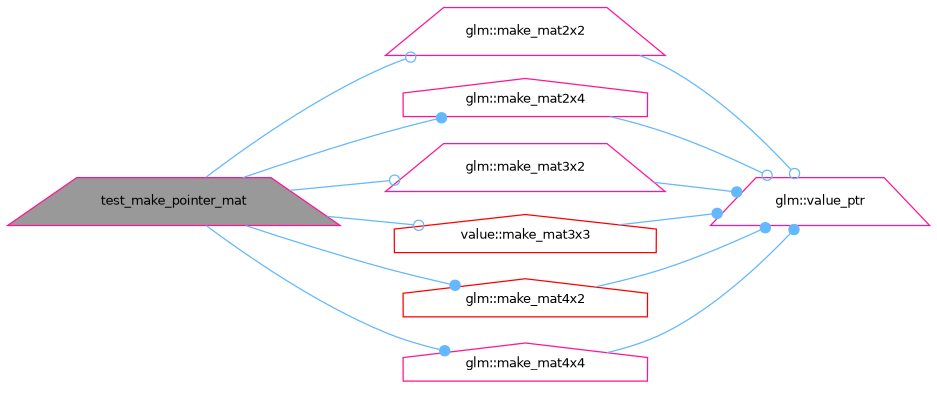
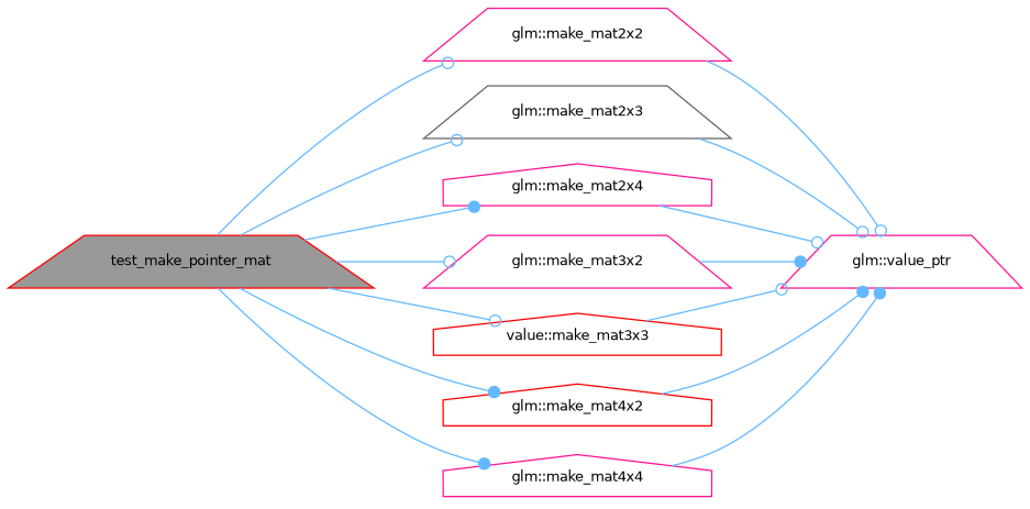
  digraph {
    rankdir=LR
    node [color=deeppink fillcolor=white fontname=Helvetica fontsize=10 shape=trapezium style=filled]
    edge [arrowhead=odot color=steelblue1 fontname=Helvetica fontsize=10 labelfontname=Helvetica labelfontsize=10 style=solid]
-   n1 [fillcolor=grey60 fontcolor=black height=0.2 label=test_make_pointer_mat width=0.4]
+   n1 [color=red fillcolor=grey60 fontcolor=black height=0.2 label=test_make_pointer_mat width=0.4]
    n2 [height=0.2 label="glm::make_mat2x2" width=0.4]
+   n3 [color=gray40 height=0.2 label="glm::make_mat2x3" width=0.4]
    n4 [height=0.2 label="glm::make_mat2x4" shape=house width=0.4]
    n5 [height=0.2 label="glm::make_mat3x2" width=0.4]
    n6 [color=red height=0.2 label="value::make_mat3x3" shape=house width=0.4]
    n7 [color=red height=0.2 label="glm::make_mat4x2" shape=house width=0.4]
    n8 [height=0.2 label="glm::make_mat4x4" shape=house width=0.4]
    n9 [height=0.2 label="glm::value_ptr" width=0.4]
    n1 -> n2
+   n1 -> n3
    n1 -> n4 [arrowhead=dot]
    n1 -> n5
    n1 -> n6
    n1 -> n7 [arrowhead=dot]
    n1 -> n8 [arrowhead=dot]
    n2 -> n9
+   n3 -> n9
    n4 -> n9
    n5 -> n9 [arrowhead=dot]
-   n6 -> n9 [arrowhead=dot]
+   n6 -> n9
    n7 -> n9 [arrowhead=dot]
    n8 -> n9 [arrowhead=dot]
  }
